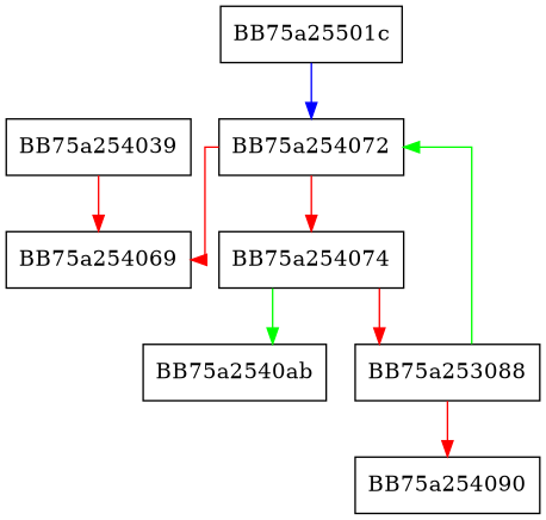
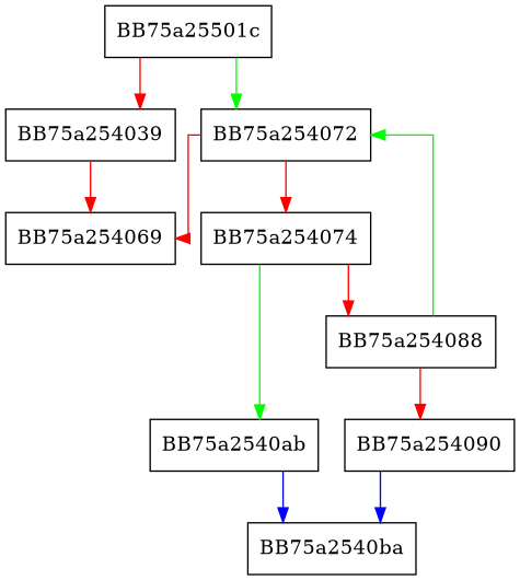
  digraph {
    fontname="DejaVu Serif"
    splines=ortho
    node [fontname="DejaVu Serif" shape=box]
    edge [color=red fontname="DejaVu Serif"]
    n1 [label=BB75a25501c]
    BB75a254072
    n3 [label=BB75a254039]
    BB75a254069
    BB75a254074
    BB75a2540ab
-   BB75a254088 [label=BB75a253088]
+   BB75a254088
+   BB75a2540ba
    BB75a254090
-   n1 -> BB75a254072 [color=blue]
+   n1 -> BB75a254072 [color=green]
+   n1 -> n3
    BB75a254072 -> BB75a254069
    BB75a254072 -> BB75a254074
    n3 -> BB75a254069
    BB75a254074 -> BB75a2540ab [color=green]
    BB75a254074 -> BB75a254088
+   BB75a2540ab -> BB75a2540ba [color=blue]
    BB75a254088 -> BB75a254072 [color=green]
    BB75a254088 -> BB75a254090
+   BB75a254090 -> BB75a2540ba [color=blue]
  }
